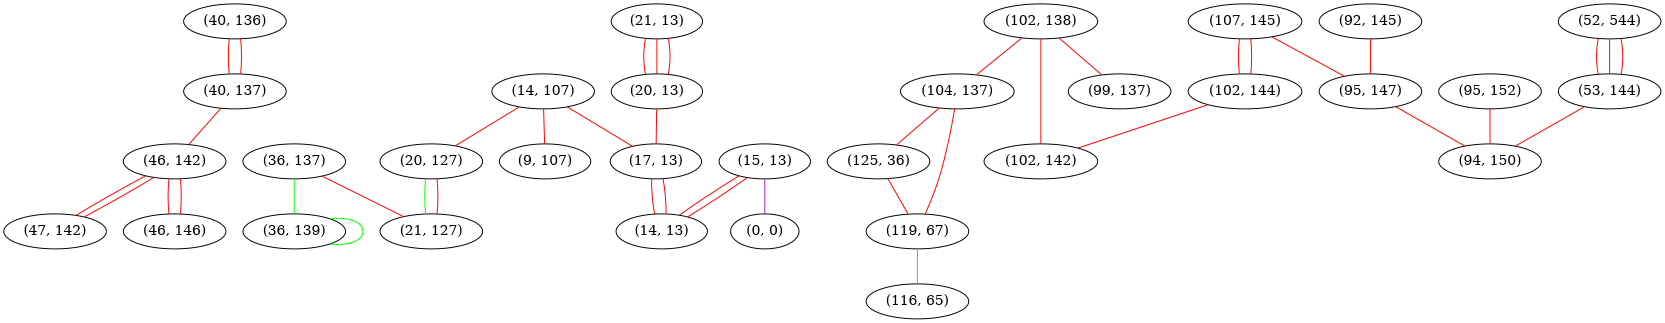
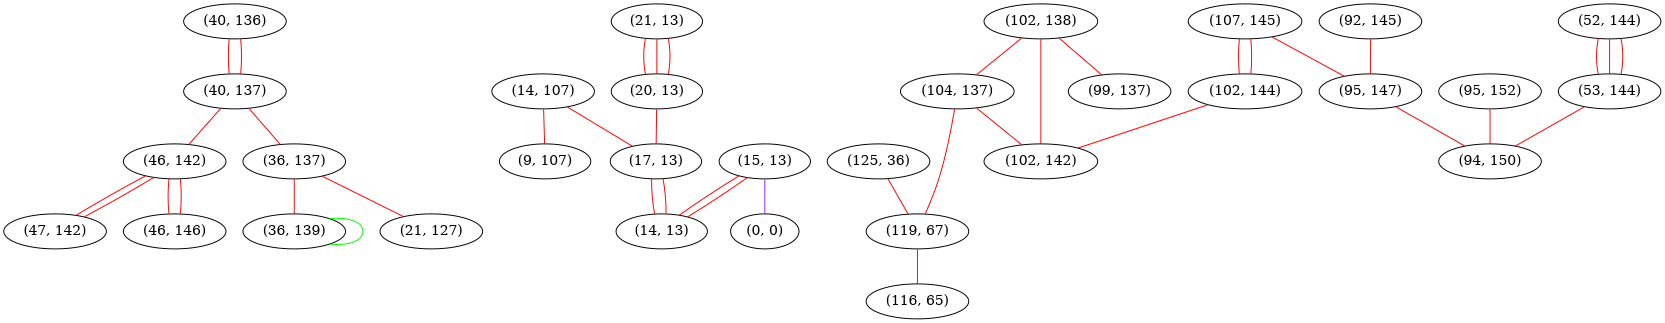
  graph {
    edge [color=red weight=1]
    "(14, 107)"
-   "(20, 127)"
    "(9, 107)"
    "(17, 13)"
    "(21, 127)"
    n6 [label="(14, 13)"]
    "(15, 13)"
    "(0, 0)"
    "(102, 138)"
    "(99, 137)"
    "(104, 137)"
    "(102, 142)"
    "(40, 136)"
    "(40, 137)"
    "(36, 137)"
    "(46, 142)"
    "(95, 152)"
    "(94, 150)"
    "(125, 36)"
    "(119, 67)"
    "(116, 65)"
    "(21, 13)"
    "(20, 13)"
-   "(52, 144)" [label="(52, 544)"]
+   "(52, 144)"
    "(53, 144)"
    "(92, 145)"
    "(95, 147)"
    n28 [label="(107, 145)"]
    "(102, 144)"
    "(36, 139)"
    "(47, 142)"
    n32 [label="(46, 146)"]
-   "(14, 107)" -- "(20, 127)"
    "(14, 107)" -- "(9, 107)"
    "(14, 107)" -- "(17, 13)"
-   "(20, 127)" -- "(21, 127)" [color=green weight=2]
-   "(20, 127)" -- "(21, 127)"
    "(17, 13)" -- n6
    "(17, 13)" -- n6
    "(15, 13)" -- n6
    "(15, 13)" -- n6
    "(15, 13)" -- "(0, 0)" [color=purple weight=4]
    "(102, 138)" -- "(99, 137)"
    "(102, 138)" -- "(104, 137)"
    "(102, 138)" -- "(102, 142)"
-   "(104, 137)" -- "(125, 36)"
+   "(104, 137)" -- "(102, 142)"
    "(40, 136)" -- "(40, 137)"
    "(40, 136)" -- "(40, 137)"
+   "(40, 137)" -- "(36, 137)"
    "(40, 137)" -- "(46, 142)"
    "(36, 137)" -- "(21, 127)"
-   "(36, 137)" -- "(36, 139)" [color=green]
+   "(36, 137)" -- "(36, 139)"
    "(46, 142)" -- "(47, 142)"
    "(46, 142)" -- "(47, 142)"
    "(46, 142)" -- n32
    "(46, 142)" -- n32
    "(95, 152)" -- "(94, 150)"
    "(125, 36)" -- "(119, 67)"
    "(119, 67)" -- "(104, 137)"
-   "(119, 67)" -- "(116, 65)" [color=green]
+   "(119, 67)" -- "(116, 65)"
    "(21, 13)" -- "(20, 13)"
    "(21, 13)" -- "(20, 13)"
    "(21, 13)" -- "(20, 13)"
    "(20, 13)" -- "(17, 13)"
    "(52, 144)" -- "(53, 144)"
    "(52, 144)" -- "(53, 144)"
    "(52, 144)" -- "(53, 144)"
    "(53, 144)" -- "(94, 150)"
    "(92, 145)" -- "(95, 147)"
    "(95, 147)" -- "(94, 150)"
    n28 -- "(95, 147)"
    n28 -- "(102, 144)"
    n28 -- "(102, 144)"
    "(102, 144)" -- "(102, 142)"
    "(36, 139)" -- "(36, 139)" [color=green weight=2]
  }
